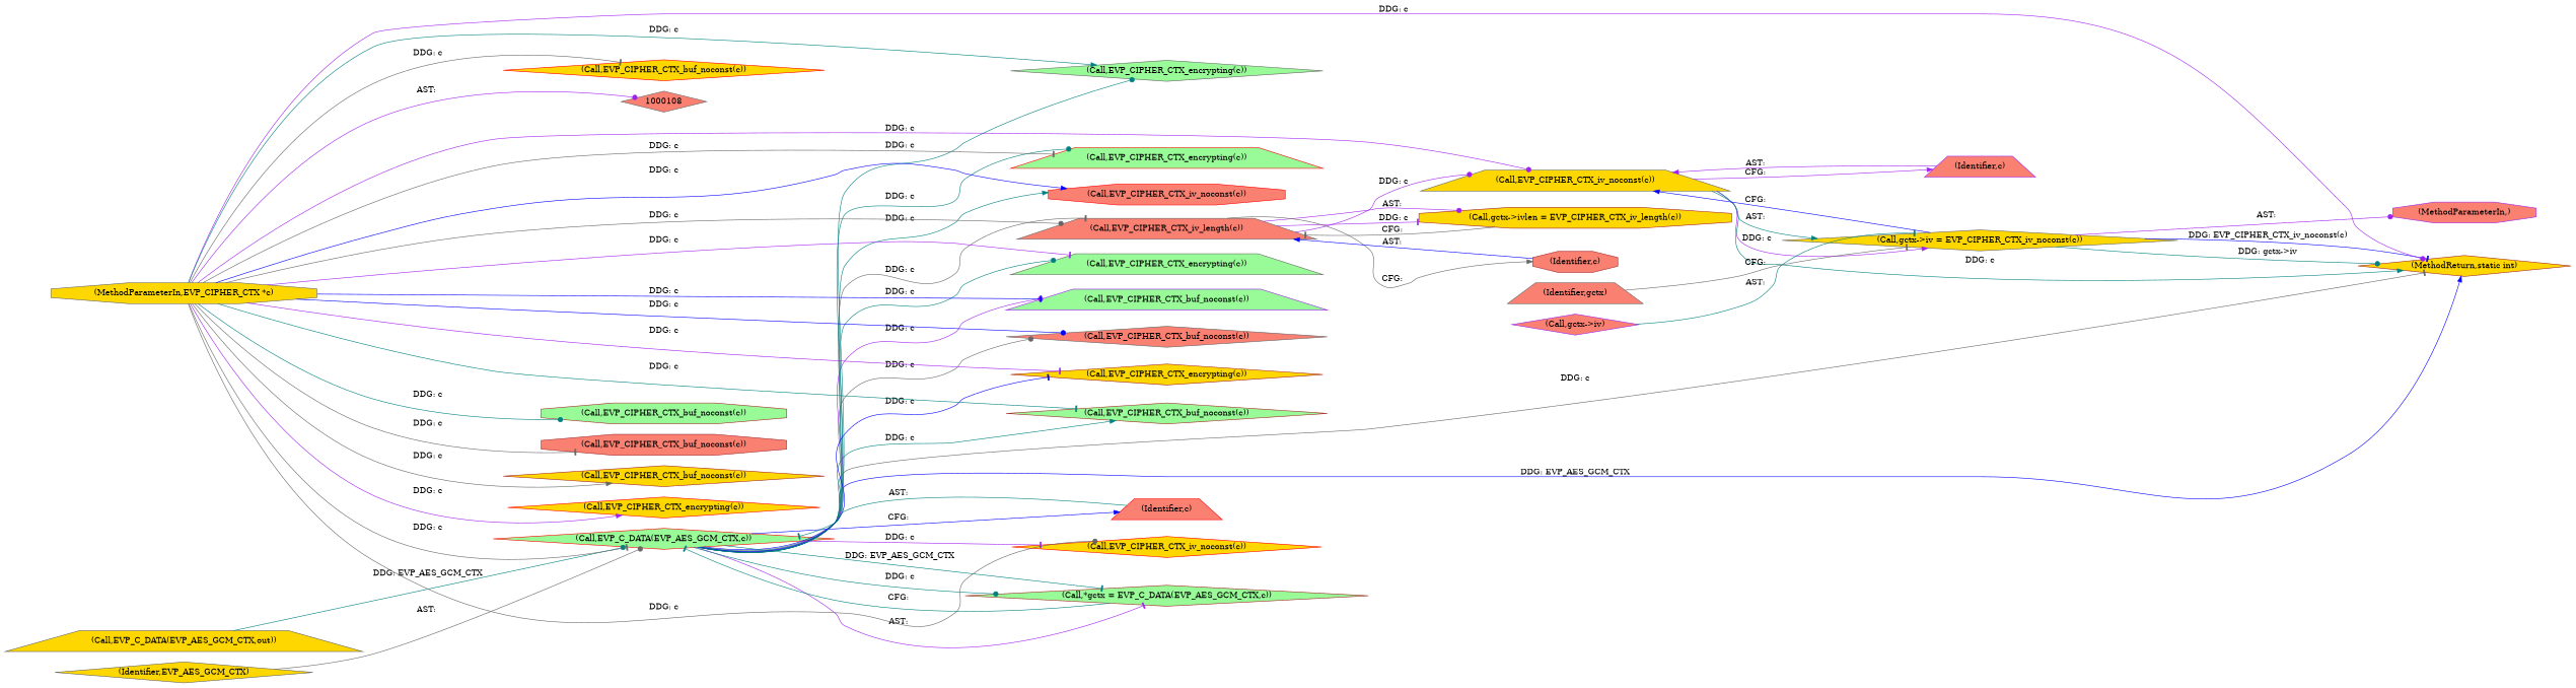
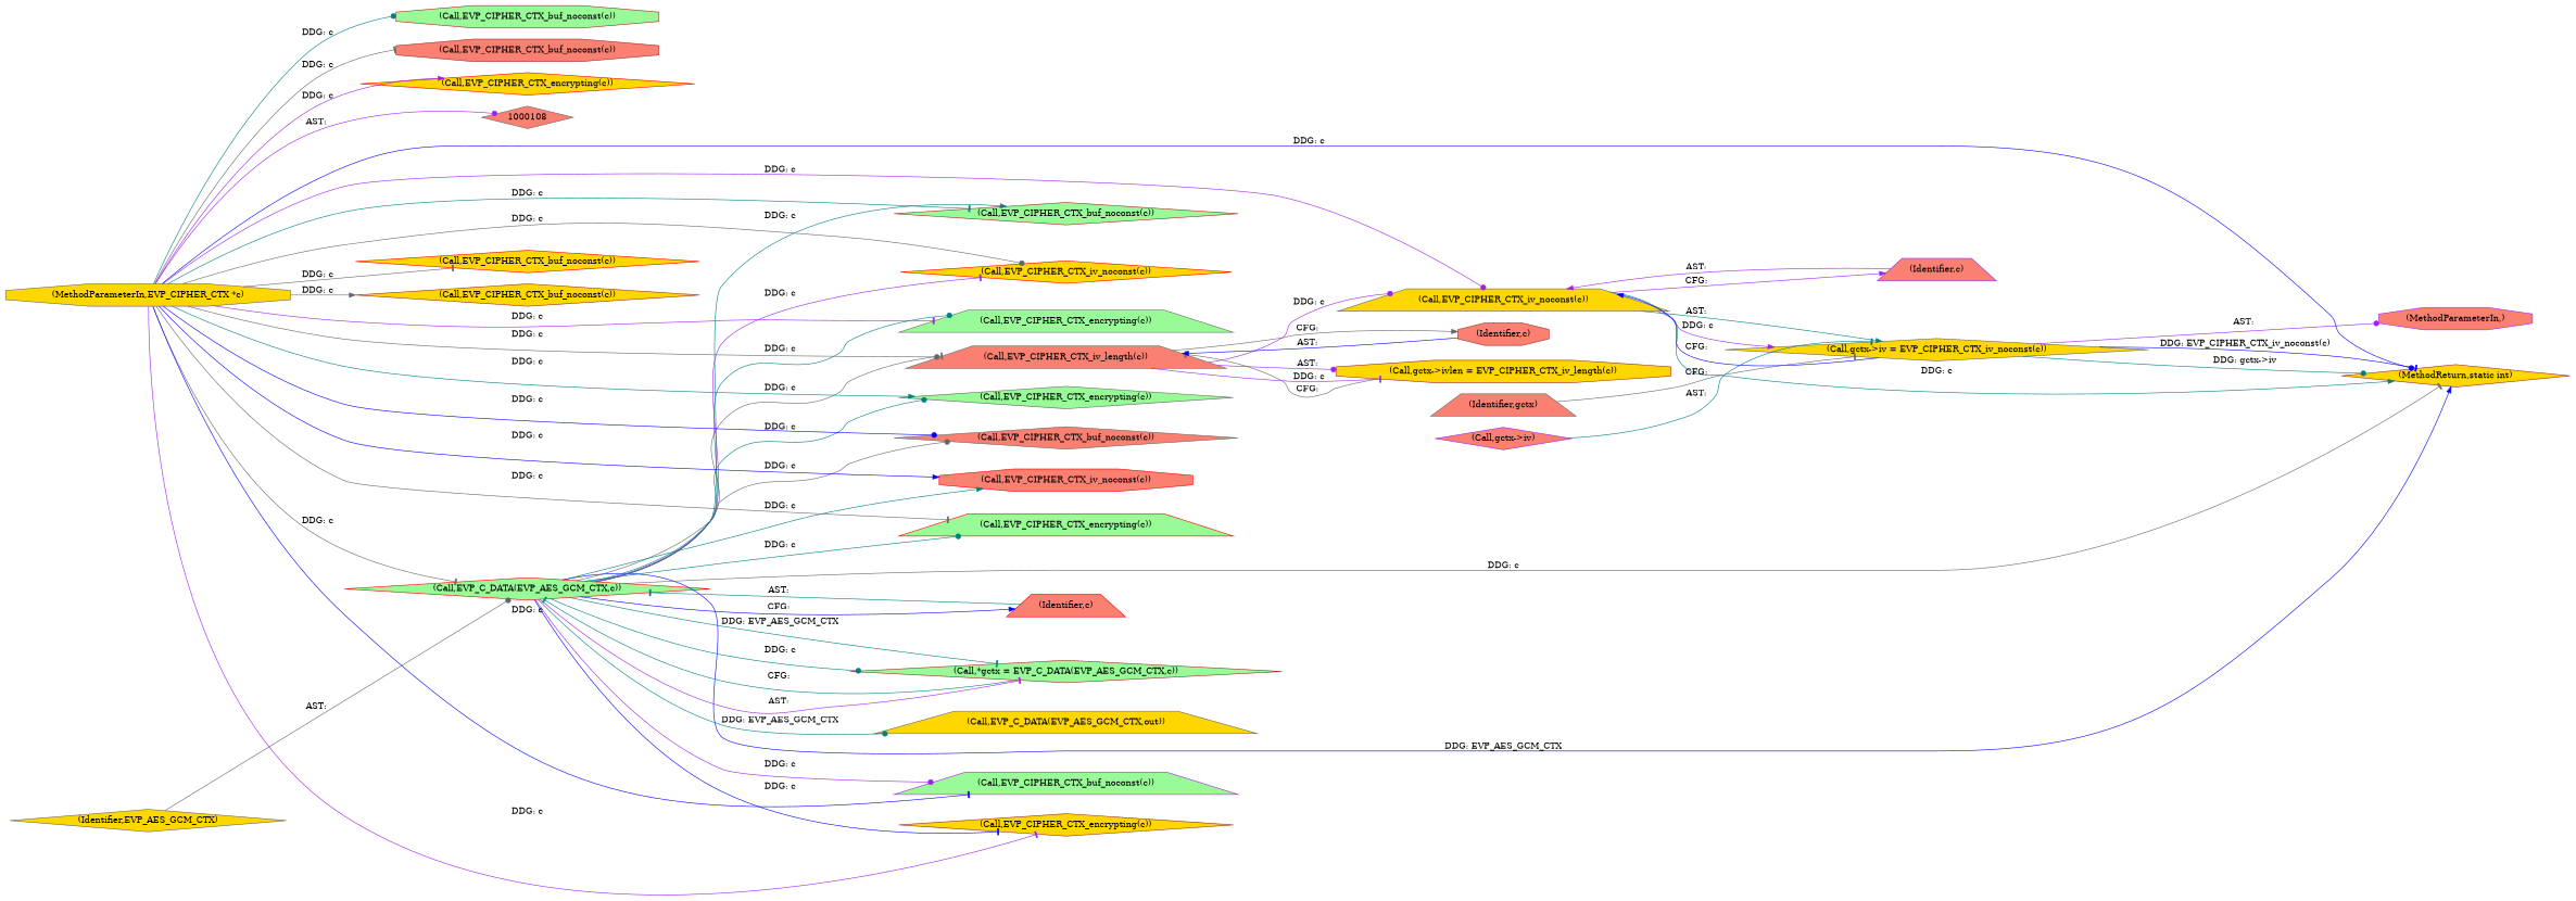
  digraph {
    rankdir=LR
    node [color=gray40 fillcolor=gold shape=diamond style=filled]
    edge [arrowhead=tee color=teal]
    n1 [label="(Call,EVP_CIPHER_CTX_iv_noconst(c))" shape=trapezium]
    n2 [label="(Call,gctx->iv = EVP_CIPHER_CTX_iv_noconst(c))"]
    n3 [color=brown label="(MethodReturn,static int)"]
    n4 [color=purple fillcolor=salmon label="(Identifier,c)" shape=trapezium]
    n5 [color=purple fillcolor=salmon label="(MethodParameterIn,)" shape=octagon]
    n6 [fillcolor=salmon label="(Call,EVP_CIPHER_CTX_iv_length(c))" shape=trapezium]
    n7 [color=brown label="(Call,gctx->ivlen = EVP_CIPHER_CTX_iv_length(c))" shape=octagon]
    n8 [color=brown fillcolor=salmon label="(Identifier,c)" shape=octagon]
    n9 [color=red fillcolor=palegreen label="(Call,EVP_C_DATA(EVP_AES_GCM_CTX,c))"]
    n10 [fillcolor=salmon label="(Call,EVP_CIPHER_CTX_buf_noconst(c))"]
    n11 [color=red fillcolor=salmon label="(Call,EVP_CIPHER_CTX_iv_noconst(c))" shape=octagon]
    n12 [color=purple fillcolor=palegreen label="(Call,EVP_CIPHER_CTX_buf_noconst(c))" shape=trapezium]
    n13 [fillcolor=palegreen label="(Call,EVP_CIPHER_CTX_encrypting(c))" shape=trapezium]
    n14 [color=brown fillcolor=palegreen label="(Call,*gctx = EVP_C_DATA(EVP_AES_GCM_CTX,c))"]
    n15 [color=red fillcolor=salmon label="(Identifier,c)" shape=trapezium]
    n16 [color=brown fillcolor=palegreen label="(Call,EVP_CIPHER_CTX_buf_noconst(c))"]
    n17 [color=red fillcolor=palegreen label="(Call,EVP_CIPHER_CTX_encrypting(c))" shape=trapezium]
    n18 [label="(Call,EVP_C_DATA(EVP_AES_GCM_CTX,out))" shape=trapezium]
    n19 [color=brown label="(Call,EVP_CIPHER_CTX_encrypting(c))"]
    n20 [color=red label="(Call,EVP_CIPHER_CTX_iv_noconst(c))"]
    n21 [fillcolor=palegreen label="(Call,EVP_CIPHER_CTX_encrypting(c))"]
    n22 [label="(MethodParameterIn,EVP_CIPHER_CTX *c)" shape=octagon]
    n23 [color=brown fillcolor=palegreen label="(Call,EVP_CIPHER_CTX_buf_noconst(c))" shape=octagon]
    n24 [color=brown fillcolor=salmon label="(Call,EVP_CIPHER_CTX_buf_noconst(c))" shape=octagon]
    n25 [color=brown label="(Call,EVP_CIPHER_CTX_buf_noconst(c))"]
    n26 [color=red label="(Call,EVP_CIPHER_CTX_encrypting(c))"]
    n27 [color=red label="(Call,EVP_CIPHER_CTX_buf_noconst(c))"]
    1000108 [fillcolor=salmon]
    n29 [color=purple fillcolor=salmon label="(Call,gctx->iv)"]
    n30 [label="(Identifier,EVP_AES_GCM_CTX)"]
    n31 [fillcolor=salmon label="(Identifier,gctx)" shape=trapezium]
    n1 -> n2 [arrowhead=normal label="AST: "]
    n1 -> n2 [arrowhead=normal color=purple label="DDG: c"]
    n1 -> n3 [arrowhead=normal label="DDG: c"]
    n1 -> n4 [arrowhead=normal color=purple label="CFG: "]
    n2 -> n1 [arrowhead=normal color=blue label="CFG: "]
    n2 -> n3 [arrowhead=dot label="DDG: gctx->iv"]
    n2 -> n3 [color=blue label="DDG: EVP_CIPHER_CTX_iv_noconst(c)"]
    n2 -> n5 [arrowhead=dot color=purple label="AST: "]
    n4 -> n1 [arrowhead=normal color=purple label="AST: "]
    n6 -> n1 [arrowhead=dot color=purple label="DDG: c"]
    n6 -> n7 [arrowhead=dot color=purple label="AST: "]
    n6 -> n7 [color=purple label="DDG: c"]
    n6 -> n8 [arrowhead=normal color=gray40 label="CFG: "]
    n7 -> n6 [color=gray40 label="CFG: "]
    n8 -> n6 [arrowhead=normal color=blue label="AST: "]
    n9 -> n3 [arrowhead=normal color=blue label="DDG: EVP_AES_GCM_CTX"]
    n9 -> n3 [color=gray40 label="DDG: c"]
    n9 -> n6 [color=gray40 label="DDG: c"]
    n9 -> n10 [arrowhead=dot color=gray40 label="DDG: c"]
    n9 -> n11 [arrowhead=normal label="DDG: c"]
    n9 -> n12 [arrowhead=dot color=purple label="DDG: c"]
    n9 -> n13 [arrowhead=dot label="DDG: c"]
    n9 -> n14 [color=purple label="AST: "]
    n9 -> n14 [label="DDG: EVP_AES_GCM_CTX"]
    n9 -> n14 [arrowhead=dot label="DDG: c"]
    n9 -> n15 [arrowhead=normal color=blue label="CFG: "]
    n9 -> n16 [arrowhead=normal label="DDG: c"]
    n9 -> n17 [arrowhead=dot label="DDG: c"]
-   n18 -> n9 [arrowhead=dot label="DDG: EVP_AES_GCM_CTX"]
+   n9 -> n18 [arrowhead=dot label="DDG: EVP_AES_GCM_CTX"]
    n9 -> n19 [color=blue label="DDG: c"]
    n9 -> n20 [color=purple label="DDG: c"]
    n9 -> n21 [arrowhead=dot label="DDG: c"]
    n14 -> n9 [label="CFG: "]
    n15 -> n9 [label="AST: "]
    n22 -> n1 [arrowhead=dot color=purple label="DDG: c"]
-   n22 -> n3 [arrowhead=dot color=purple label="DDG: c"]
+   n22 -> n3 [arrowhead=dot color=blue label="DDG: c"]
    n22 -> n6 [arrowhead=dot color=gray40 label="DDG: c"]
    n22 -> n9 [color=gray40 label="DDG: c"]
    n22 -> n10 [arrowhead=dot color=blue label="DDG: c"]
    n22 -> n11 [arrowhead=normal color=blue label="DDG: c"]
    n22 -> n12 [color=blue label="DDG: c"]
    n22 -> n13 [color=purple label="DDG: c"]
    n22 -> n16 [label="DDG: c"]
    n22 -> n17 [color=gray40 label="DDG: c"]
    n22 -> n19 [color=purple label="DDG: c"]
    n22 -> n20 [arrowhead=dot color=gray40 label="DDG: c"]
    n22 -> n21 [arrowhead=normal label="DDG: c"]
    n22 -> n23 [arrowhead=dot label="DDG: c"]
    n22 -> n24 [color=gray40 label="DDG: c"]
    n22 -> n25 [arrowhead=normal color=gray40 label="DDG: c"]
    n22 -> n26 [arrowhead=normal color=purple label="DDG: c"]
    n22 -> n27 [color=gray40 label="DDG: c"]
    n22 -> 1000108 [arrowhead=dot color=purple label="AST: "]
    n29 -> n2 [label="AST: "]
    n30 -> n9 [arrowhead=dot color=gray40 label="AST: "]
    n31 -> n2 [color=gray40 label="CFG: "]
  }
